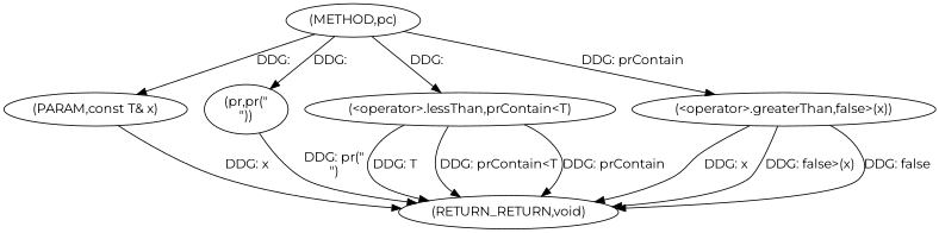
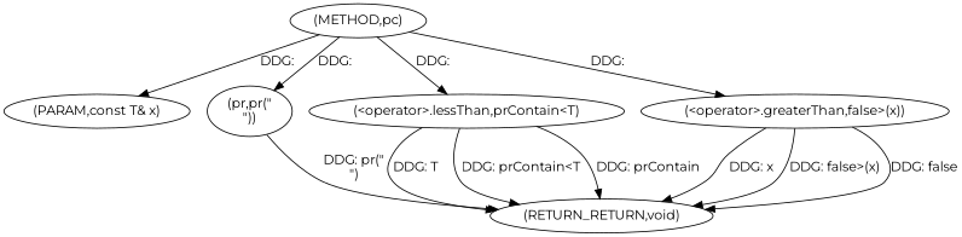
  digraph {
    fontname=Montserrat
    node [fontname=Montserrat]
    edge [fontname=Montserrat]
    n1 [label="(METHOD,pc)"]
    n2 [label="(PARAM,const T& x)"]
    n3 [label="(pr,pr(\"\n\"))"]
    n4 [label="(<operator>.lessThan,prContain<T)"]
    n5 [label="(<operator>.greaterThan,false>(x))"]
    n6 [label="(RETURN_RETURN,void)"]
    n1 -> n2 [label="DDG: "]
    n1 -> n3 [label="DDG: "]
    n1 -> n4 [label="DDG: "]
-   n1 -> n5 [label="DDG: prContain"]
-   n2 -> n6 [label="DDG: x"]
+   n1 -> n5 [label="DDG: "]
    n3 -> n6 [label="DDG: pr(\"\n\")"]
    n4 -> n6 [label="DDG: T"]
    n4 -> n6 [label="DDG: prContain<T"]
    n4 -> n6 [label="DDG: prContain"]
    n5 -> n6 [label="DDG: x"]
    n5 -> n6 [label="DDG: false>(x)"]
    n5 -> n6 [label="DDG: false"]
  }
